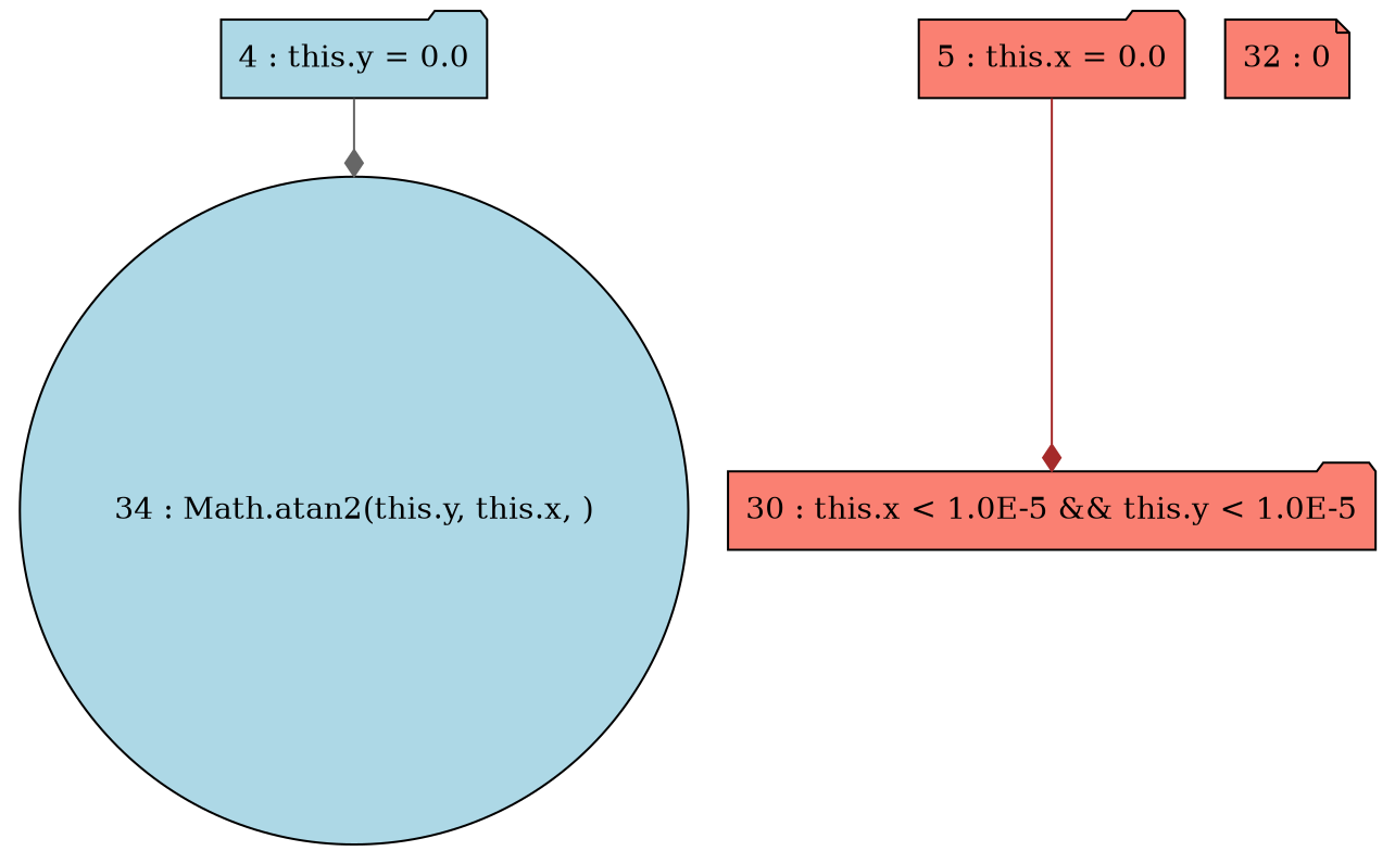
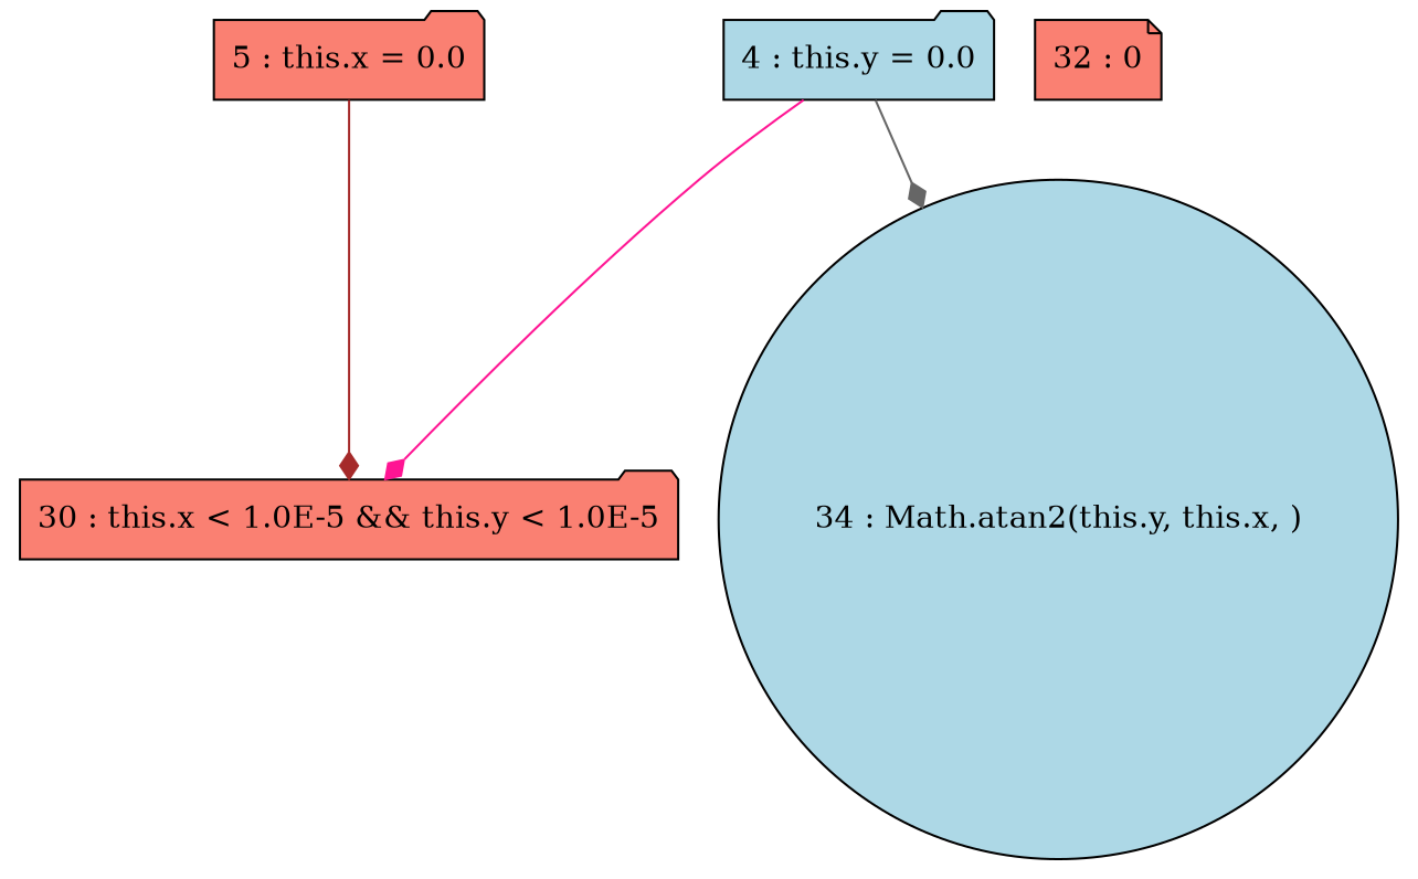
  digraph {
    node [fillcolor=salmon shape=folder style=filled]
    edge [arrowhead=diamond]
    "4 : this.y = 0.0" [fillcolor=lightblue]
    "30 : this.x < 1.0E-5 && this.y < 1.0E-5"
    "34 : Math.atan2(this.y, this.x, )" [fillcolor=lightblue shape=circle]
    "5 : this.x = 0.0"
    "32 : 0" [shape=note]
+   "4 : this.y = 0.0" -> "30 : this.x < 1.0E-5 && this.y < 1.0E-5" [color=deeppink]
    "4 : this.y = 0.0" -> "34 : Math.atan2(this.y, this.x, )" [color=gray40]
    "5 : this.x = 0.0" -> "30 : this.x < 1.0E-5 && this.y < 1.0E-5" [color=brown]
  }
